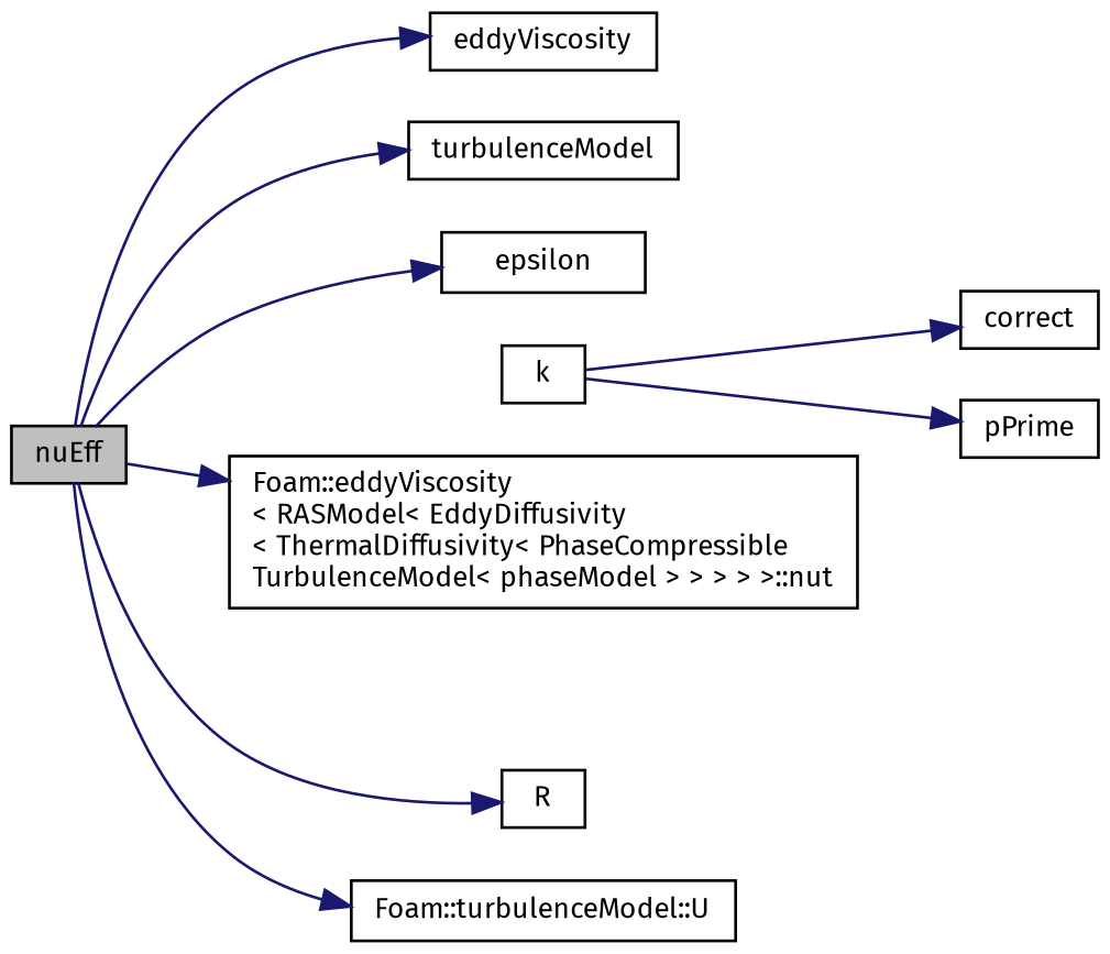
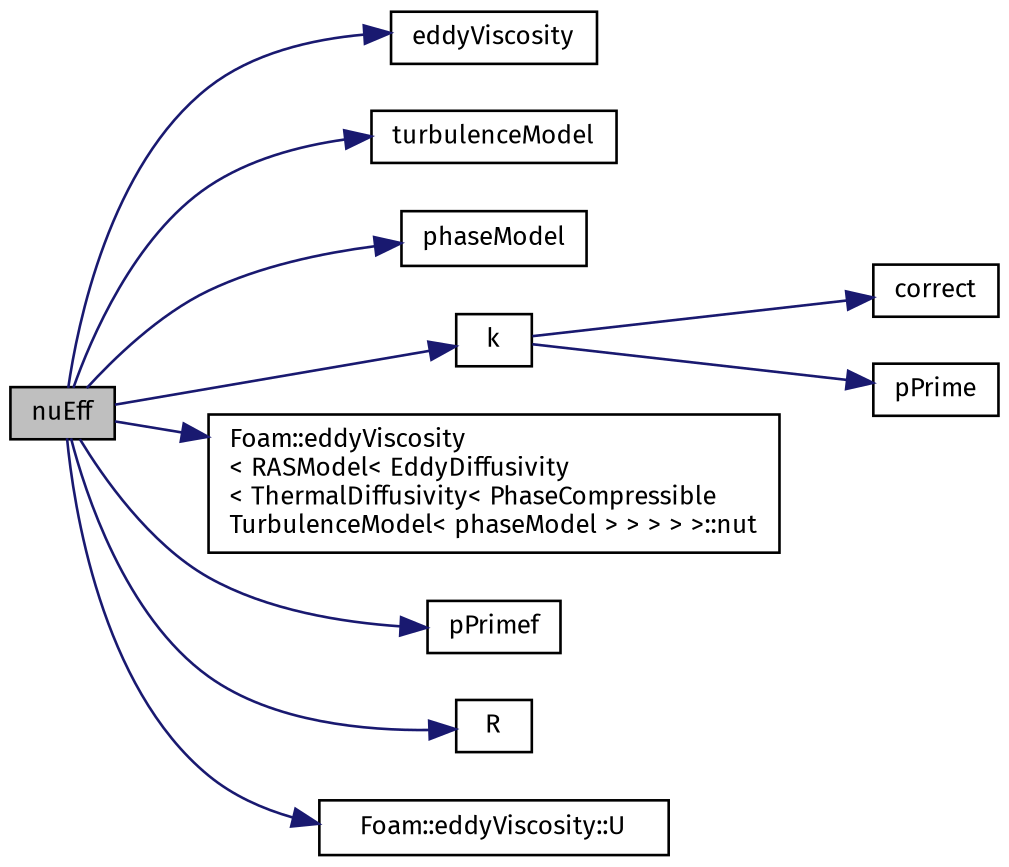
  digraph {
    fontname="Fira Sans"
    rankdir=LR
    node [color=black fontname="Fira Sans" fontsize=10 shape=record]
    edge [color=midnightblue fontname="Fira Sans" fontsize=10 labelfontname=Helvetica labelfontsize=10 style=solid]
    n1 [fillcolor=grey75 fontcolor=black height=0.2 label=nuEff style=filled width=0.4]
    n2 [height=0.2 label=eddyViscosity width=0.4]
    n3 [height=0.2 label=turbulenceModel width=0.4]
-   n4 [height=0.2 label=epsilon width=0.4]
+   n4 [height=0.2 label=phaseModel width=0.4]
    n5 [height=0.2 label=k width=0.4]
    n6 [height=0.2 label="Foam::eddyViscosity\l\< RASModel\< EddyDiffusivity\l\< ThermalDiffusivity\< PhaseCompressible\lTurbulenceModel\< phaseModel \> \> \> \> \>::nut" width=0.4]
+   n7 [height=0.2 label=pPrimef width=0.4]
    n8 [height=0.2 label=R width=0.4]
-   n9 [height=0.2 label="Foam::turbulenceModel::U" width=0.4]
+   n9 [height=0.2 label="Foam::eddyViscosity::U" width=0.4]
    n10 [height=0.2 label=correct width=0.4]
    n11 [height=0.2 label=pPrime width=0.4]
    n1 -> n2
    n1 -> n3
    n1 -> n4
+   n1 -> n5
    n1 -> n6
+   n1 -> n7
    n1 -> n8
    n1 -> n9
    n5 -> n10
    n5 -> n11
  }
